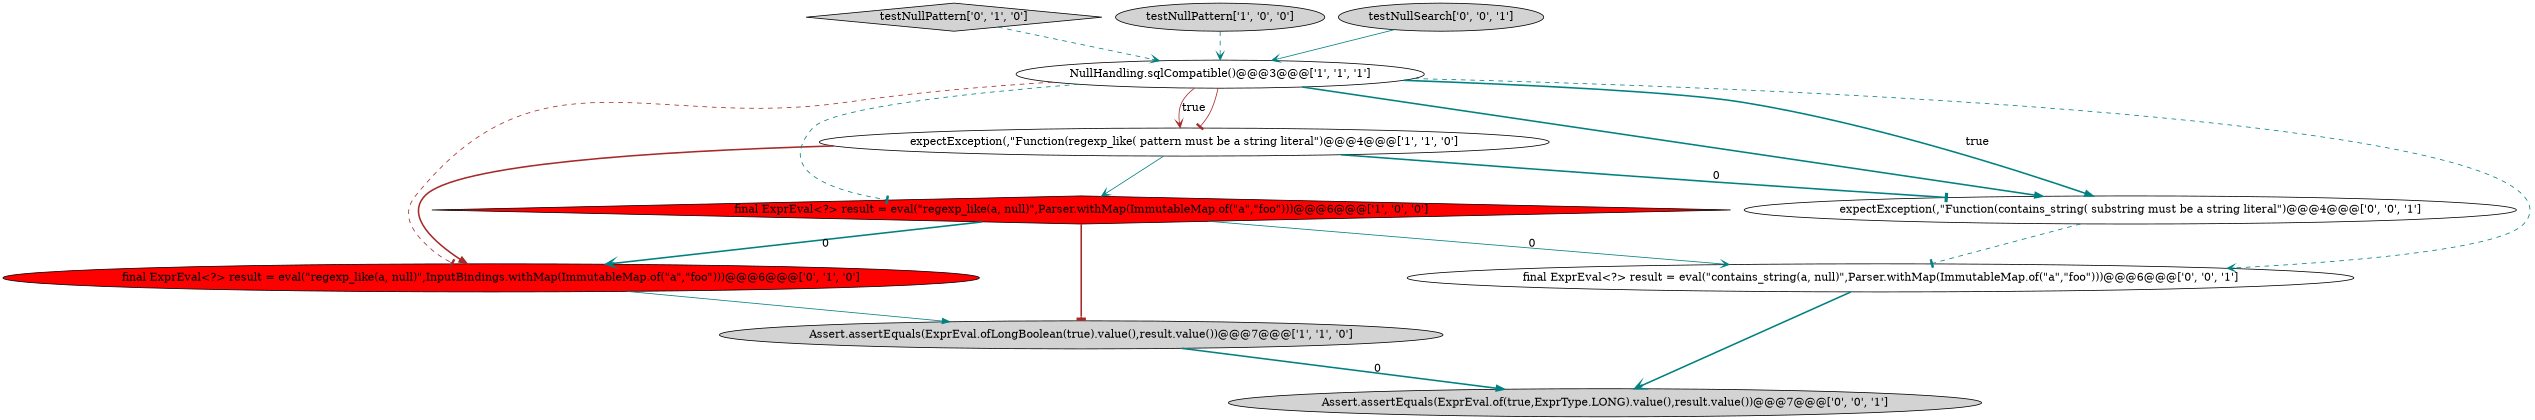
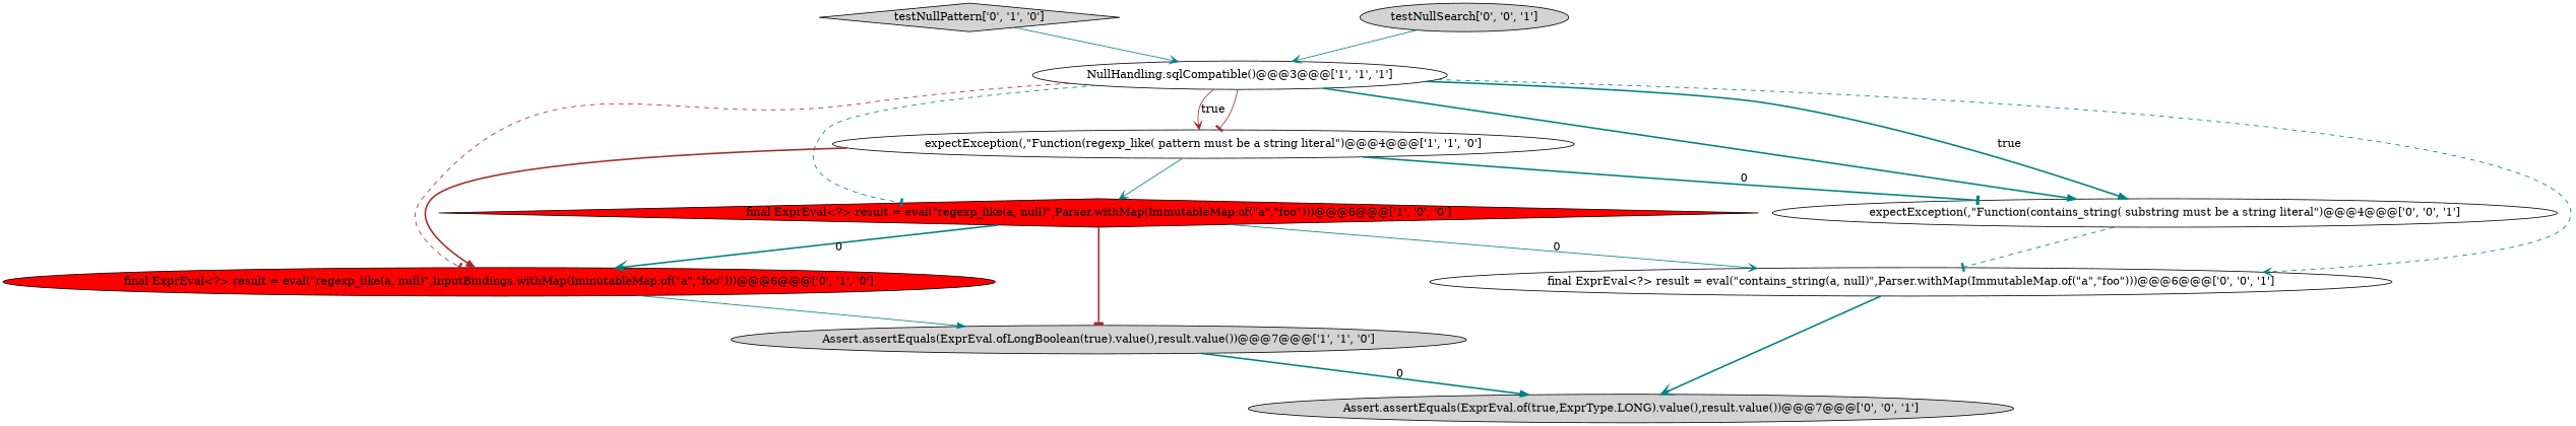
  digraph {
    node [fillcolor=lightgray shape=ellipse style=filled]
    edge [arrowhead=vee color=teal style=bold]
    n1 [fillcolor=white label="expectException(,\"Function(regexp_like( pattern must be a string literal\")@@@4@@@['1', '1', '0']"]
    n2 [fillcolor=white label="expectException(,\"Function(contains_string( substring must be a string literal\")@@@4@@@['0', '0', '1']"]
    n3 [fillcolor=red label="final ExprEval<?> result = eval(\"regexp_like(a, null)\",Parser.withMap(ImmutableMap.of(\"a\",\"foo\")))@@@6@@@['1', '0', '0']" shape=diamond]
    n4 [fillcolor=red label="final ExprEval<?> result = eval(\"regexp_like(a, null)\",InputBindings.withMap(ImmutableMap.of(\"a\",\"foo\")))@@@6@@@['0', '1', '0']"]
    n5 [fillcolor=white label="final ExprEval<?> result = eval(\"contains_string(a, null)\",Parser.withMap(ImmutableMap.of(\"a\",\"foo\")))@@@6@@@['0', '0', '1']"]
    n6 [label="Assert.assertEquals(ExprEval.ofLongBoolean(true).value(),result.value())@@@7@@@['1', '1', '0']"]
    n7 [label="testNullPattern['0', '1', '0']" shape=diamond]
    n8 [fillcolor=white label="NullHandling.sqlCompatible()@@@3@@@['1', '1', '1']"]
    n9 [label="Assert.assertEquals(ExprEval.of(true,ExprType.LONG).value(),result.value())@@@7@@@['0', '0', '1']"]
-   n10 [label="testNullPattern['1', '0', '0']"]
    n11 [label="testNullSearch['0', '0', '1']"]
    n1 -> n2 [arrowhead=tee label=0]
    n1 -> n3 [style=solid]
    n1 -> n4 [arrowhead=normal color=brown]
    n2 -> n5 [arrowhead=tee style=dashed]
    n3 -> n4 [label=0]
    n3 -> n5 [label=0 style=solid]
    n3 -> n6 [arrowhead=tee color=brown]
    n4 -> n6 [arrowhead=normal style=solid]
    n5 -> n9
    n6 -> n9 [arrowhead=normal label=0]
-   n7 -> n8 [style=dashed]
+   n7 -> n8 [style=solid]
    n8 -> n1 [arrowhead=tee color=brown style=solid]
    n8 -> n1 [color=brown label=true style=solid]
    n8 -> n2 [arrowhead=normal label=true]
    n8 -> n2 [arrowhead=normal]
    n8 -> n3 [arrowhead=tee style=dashed]
    n8 -> n4 [arrowhead=tee color=brown style=dashed]
    n8 -> n5 [style=dashed]
-   n10 -> n8 [style=dashed]
    n11 -> n8 [style=solid]
  }
